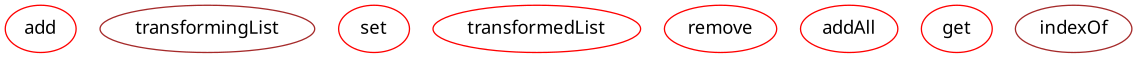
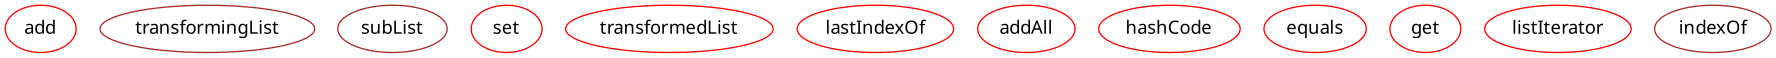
  digraph {
    fontname="Noto Sans"
    node [color=red fontname="Noto Sans"]
    add
    transformingList [color=brown]
+   subList [color=brown]
    set
    transformedList
-   remove
+   lastIndexOf
    addAll
+   hashCode
+   equals
    get
+   listIterator
    indexOf [color=brown]
  }
